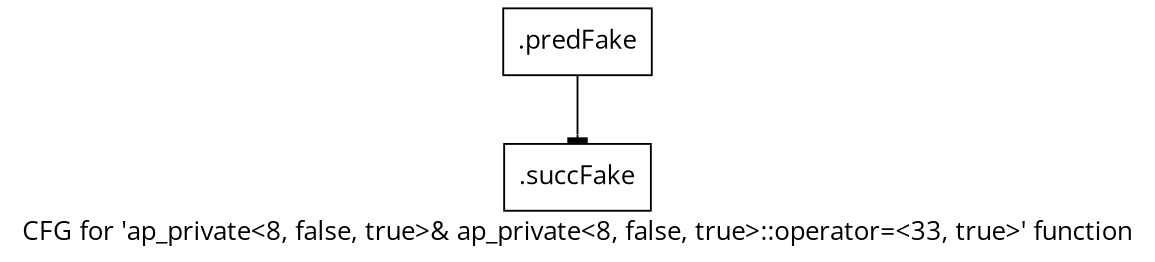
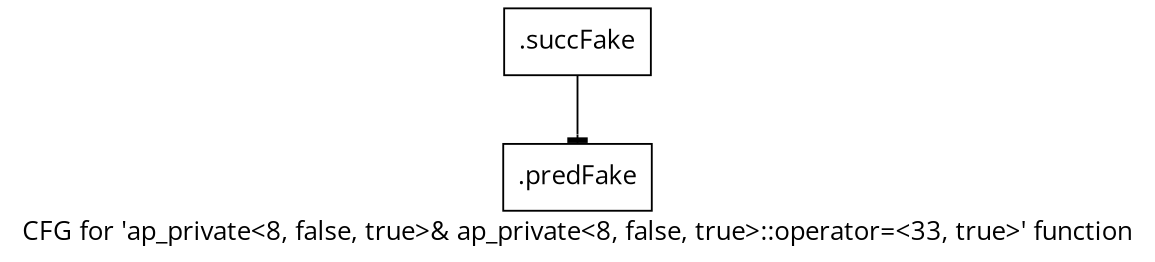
  digraph {
    label="CFG for 'ap_private\<8, false, true\>& ap_private\<8, false, true\>::operator=\<33, true\>' function"
    fontname="Open Sans"
    node [shape=record fontname="Open Sans"]
    n1 [label="{.predFake}"]
    n2 [filename="/mnt/xilinx/Vitis_HLS/2021.2/include/etc/ap_private.h" label="{.succFake}" linenumber=1486]
-   n1 -> n2 [execusionnum=20 filename="/mnt/xilinx/Vitis_HLS/2021.2/include/etc/ap_private.h" arrowhead=tee fontname="Open Sans"]
+   n2 -> n1 [execusionnum=20 filename="/mnt/xilinx/Vitis_HLS/2021.2/include/etc/ap_private.h" arrowhead=tee fontname="Open Sans"]
  }
